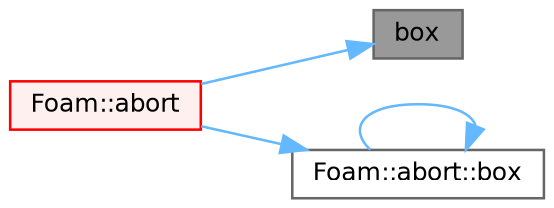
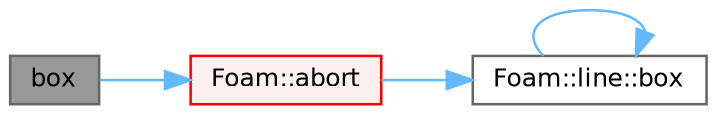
  digraph {
    rankdir=LR
    node [fontname=Helvetica fontsize=10 shape=box style=filled]
    edge [color=steelblue1 fontname=Helvetica fontsize=10 labelfontname=Helvetica labelfontsize=10 style=solid]
    n1 [color=gray40 fillcolor=grey60 fontcolor=black height=0.2 label=box width=0.4]
    n2 [color=red fillcolor="#FFF0F0" height=0.2 label="Foam::abort" width=0.4]
-   n3 [color=grey40 fillcolor=white height=0.2 label="Foam::abort::box" width=0.4]
-   n2 -> n1
+   n3 [color=grey40 fillcolor=white height=0.2 label="Foam::line::box" width=0.4]
+   n1 -> n2
    n2 -> n3
    n3 -> n3
  }
